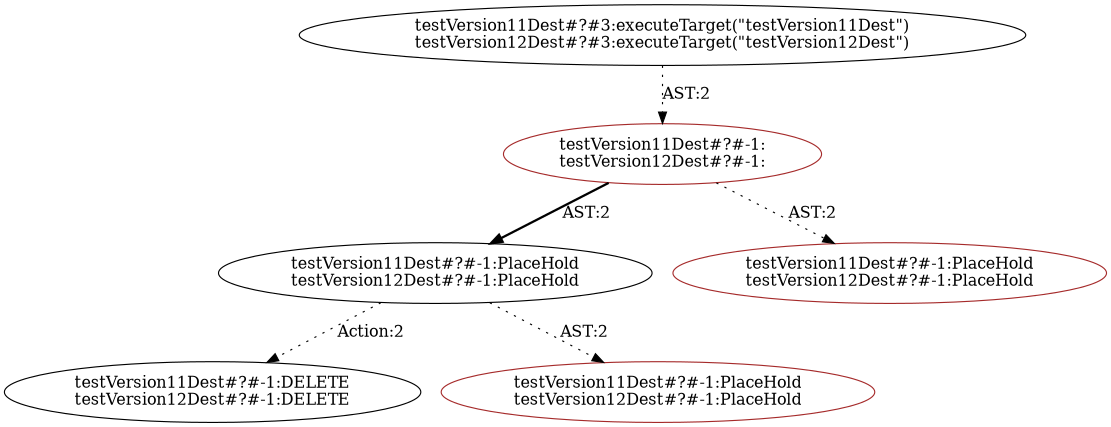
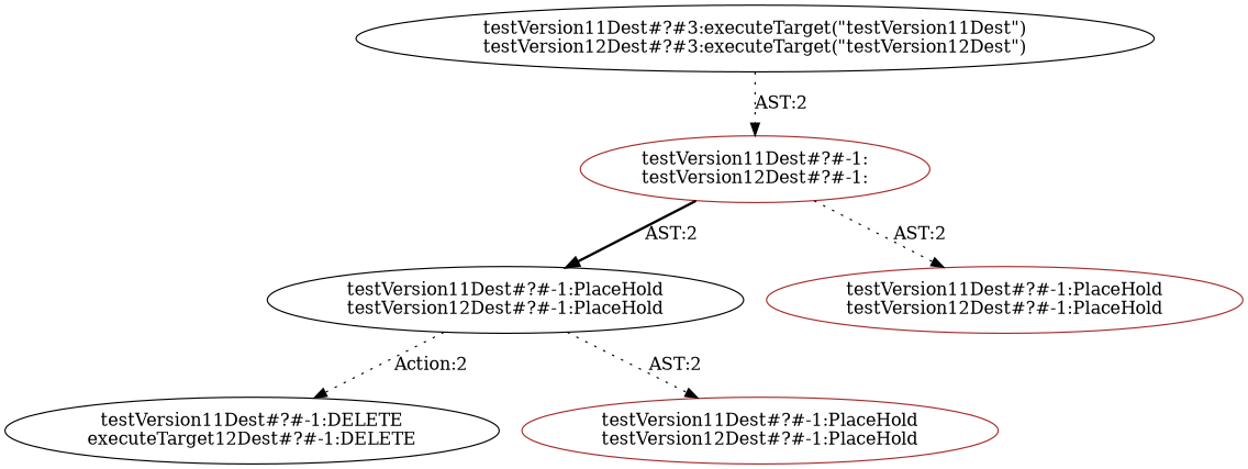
  digraph {
    node [shape=ellipse color=black]
    edge [style=dotted]
-   n1 [label="testVersion11Dest#?#-1:DELETE\ntestVersion12Dest#?#-1:DELETE"]
+   n1 [label="testVersion11Dest#?#-1:DELETE\nexecuteTarget12Dest#?#-1:DELETE"]
    n2 [label="testVersion11Dest#?#-1:PlaceHold\ntestVersion12Dest#?#-1:PlaceHold"]
    n3 [label="testVersion11Dest#?#-1:PlaceHold\ntestVersion12Dest#?#-1:PlaceHold" color=brown]
    n4 [label="testVersion11Dest#?#-1:\ntestVersion12Dest#?#-1:" color=brown]
    n5 [label="testVersion11Dest#?#-1:PlaceHold\ntestVersion12Dest#?#-1:PlaceHold" color=brown]
    n6 [label="testVersion11Dest#?#3:executeTarget(\"testVersion11Dest\")\ntestVersion12Dest#?#3:executeTarget(\"testVersion12Dest\")"]
    n2 -> n1 [label="Action:2"]
    n2 -> n3 [label="AST:2"]
    n4 -> n2 [label="AST:2" style=bold]
    n4 -> n5 [label="AST:2"]
    n6 -> n4 [label="AST:2"]
  }
